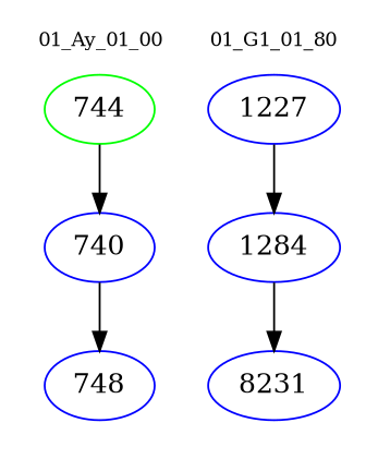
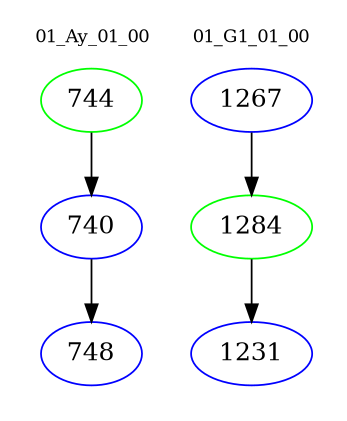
  digraph {
    node [color=blue]
    edge [color=black]
    n1 [label=740]
    n2 [label=748]
    n3 [color=green label=744]
-   n4 [label=1227]
-   n5 [label=8231]
-   n6 [label=1284]
+   n4 [label=1267]
+   n5 [label=1231]
+   n6 [color=green label=1284]
    subgraph cluster_1 {
      color=white
      fontsize=10
      label="01_Ay_01_00"
      n1
      n2
      n3
    }
    subgraph cluster_2 {
      color=white
      fontsize=10
-     label="01_G1_01_80"
+     label="01_G1_01_00"
      n4
      n5
      n6
    }
    n1 -> n2
    n3 -> n1
    n4 -> n6
    n6 -> n5
  }
